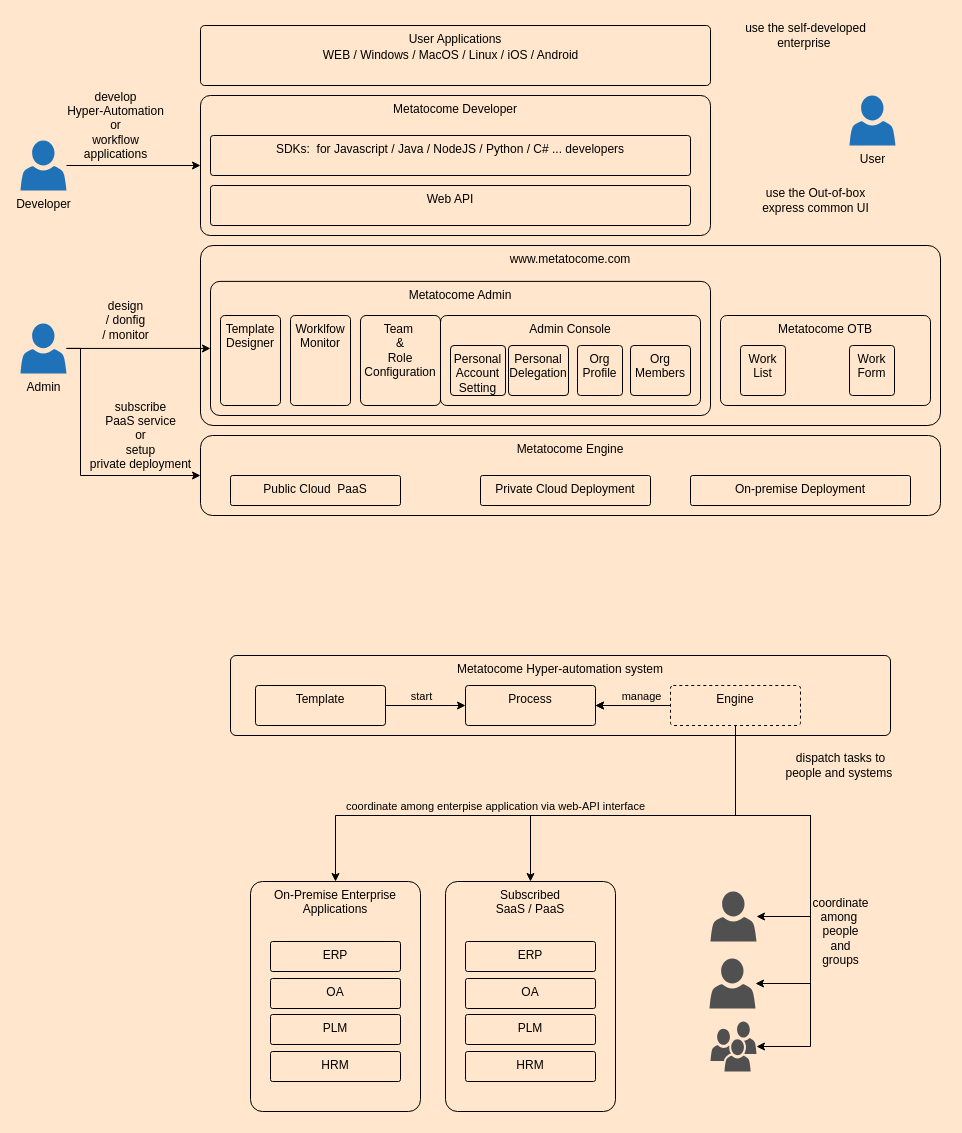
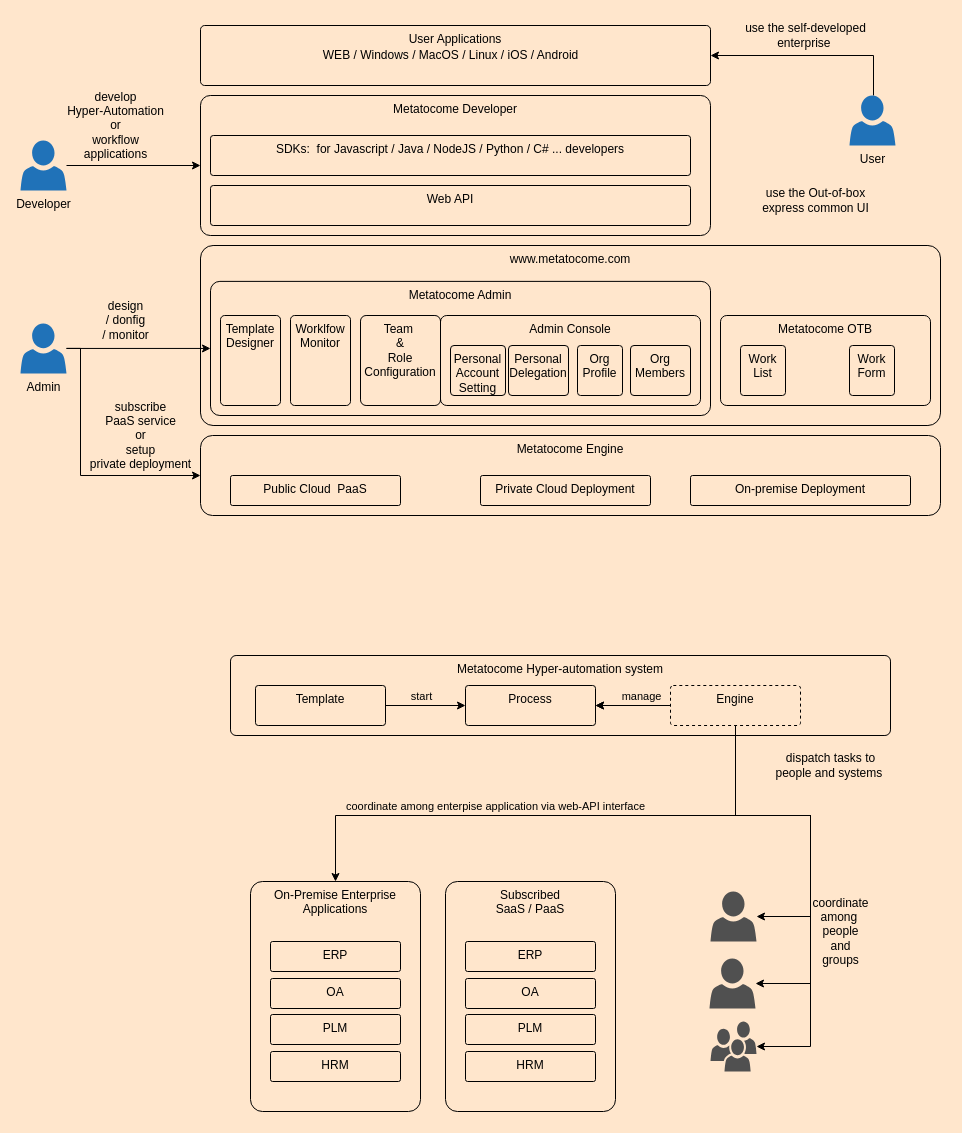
  <mxCell id="0" />
  <mxCell id="1" parent="0" />
  <mxCell id="2" value="www.metatocome.com" style="rounded=1;whiteSpace=wrap;html=1;align=center;horizontal=1;verticalAlign=top;arcSize=7;fillColor=none;" parent="1" vertex="1"><mxGeometry x="200" y="245" width="740" height="180" as="geometry" /></mxCell>
  <mxCell id="3" value="Metatocome Engine" style="rounded=1;whiteSpace=wrap;html=1;align=center;verticalAlign=top;fillColor=none;" parent="1" vertex="1"><mxGeometry x="200" y="435" width="740" height="80" as="geometry" /></mxCell>
  <mxCell id="4" value="Metatocome Admin" style="rounded=1;whiteSpace=wrap;html=1;align=center;horizontal=1;verticalAlign=top;arcSize=7;fillColor=none;" parent="1" vertex="1"><mxGeometry x="210" y="280.88" width="500" height="134.12" as="geometry" /></mxCell>
  <mxCell id="5" value="Admin&amp;nbsp;Console" style="rounded=1;whiteSpace=wrap;html=1;align=center;horizontal=1;verticalAlign=top;arcSize=7;fillColor=none;" parent="1" vertex="1"><mxGeometry x="440" y="315" width="260" height="90" as="geometry" /></mxCell>
  <mxCell id="6" value="Template&lt;br&gt;Designer" style="rounded=1;whiteSpace=wrap;html=1;align=center;horizontal=1;verticalAlign=top;arcSize=7;fillColor=none;" parent="1" vertex="1"><mxGeometry x="220" y="315" width="60" height="90" as="geometry" /></mxCell>
  <mxCell id="7" value="Metatocome OTB" style="rounded=1;whiteSpace=wrap;html=1;align=center;horizontal=1;verticalAlign=top;arcSize=7;fillColor=none;" parent="1" vertex="1"><mxGeometry x="720" y="315" width="210" height="90" as="geometry" /></mxCell>
  <mxCell id="8" value="Work&lt;br&gt;List" style="rounded=1;whiteSpace=wrap;html=1;align=center;horizontal=1;verticalAlign=top;arcSize=7;fillColor=none;" parent="1" vertex="1"><mxGeometry x="740" y="345" width="45" height="50" as="geometry" /></mxCell>
  <mxCell id="9" value="Work&lt;br&gt;Form" style="rounded=1;whiteSpace=wrap;html=1;align=center;horizontal=1;verticalAlign=top;arcSize=7;fillColor=none;" parent="1" vertex="1"><mxGeometry x="849" y="345" width="45" height="50" as="geometry" /></mxCell>
  <mxCell id="10" value="Worklfow&lt;br&gt;Monitor" style="rounded=1;whiteSpace=wrap;html=1;align=center;horizontal=1;verticalAlign=top;arcSize=7;fillColor=none;" parent="1" vertex="1"><mxGeometry x="290" y="315" width="60" height="90" as="geometry" /></mxCell>
  <mxCell id="11" value="Team&amp;nbsp;&lt;br&gt;&amp;amp;&lt;br&gt;Role&lt;br&gt;Configuration" style="rounded=1;whiteSpace=wrap;html=1;align=center;horizontal=1;verticalAlign=top;arcSize=7;fillColor=none;" parent="1" vertex="1"><mxGeometry x="360" y="315" width="80" height="90" as="geometry" /></mxCell>
  <mxCell id="12" value="Org&lt;br&gt;Profile" style="rounded=1;whiteSpace=wrap;html=1;align=center;horizontal=1;verticalAlign=top;arcSize=7;fillColor=none;" parent="1" vertex="1"><mxGeometry x="577" y="345" width="45" height="50" as="geometry" /></mxCell>
  <mxCell id="13" value="Personal&lt;br&gt;Account&lt;br&gt;Setting" style="rounded=1;whiteSpace=wrap;html=1;align=center;horizontal=1;verticalAlign=top;arcSize=7;fillColor=none;" parent="1" vertex="1"><mxGeometry x="450" y="345" width="55" height="50" as="geometry" /></mxCell>
  <mxCell id="14" value="Org&lt;br&gt;Members" style="rounded=1;whiteSpace=wrap;html=1;align=center;horizontal=1;verticalAlign=top;arcSize=7;fillColor=none;" parent="1" vertex="1"><mxGeometry x="630" y="345" width="60" height="50" as="geometry" /></mxCell>
  <mxCell id="15" value="Personal&lt;br&gt;Delegation" style="rounded=1;whiteSpace=wrap;html=1;align=center;horizontal=1;verticalAlign=top;arcSize=7;fillColor=none;" parent="1" vertex="1"><mxGeometry x="508" y="345" width="60" height="50" as="geometry" /></mxCell>
  <mxCell id="16" value="Metatocome Developer" style="rounded=1;whiteSpace=wrap;html=1;align=center;horizontal=1;verticalAlign=top;arcSize=7;fillColor=none;" parent="1" vertex="1"><mxGeometry x="200" y="95" width="510" height="140" as="geometry" /></mxCell>
  <mxCell id="17" value="Web API" style="rounded=1;whiteSpace=wrap;html=1;align=center;horizontal=1;verticalAlign=top;arcSize=7;fillColor=none;" parent="1" vertex="1"><mxGeometry x="210" y="185" width="480" height="40" as="geometry" /></mxCell>
  <mxCell id="18" value="User Applications" style="rounded=1;whiteSpace=wrap;html=1;align=center;horizontal=1;verticalAlign=top;arcSize=7;fillColor=none;" parent="1" vertex="1"><mxGeometry x="200" y="25" width="510" height="60" as="geometry" /></mxCell>
+ <mxCell id="19" style="edgeStyle=orthogonalEdgeStyle;rounded=0;orthogonalLoop=1;jettySize=auto;html=1;entryX=1;entryY=0.5;entryDx=0;entryDy=0;" parent="1" source="20" target="18" edge="1"><mxGeometry relative="1" as="geometry"><Array as="points"><mxPoint x="873" y="55" /></Array></mxGeometry></mxCell>
  <mxCell id="20" value="User" style="pointerEvents=1;shadow=0;dashed=0;html=1;strokeColor=none;labelPosition=center;verticalLabelPosition=bottom;verticalAlign=top;outlineConnect=0;align=center;shape=mxgraph.office.users.user;fillColor=#2072B8;" parent="1" vertex="1"><mxGeometry x="849" y="95" width="46" height="50" as="geometry" /></mxCell>
  <mxCell id="21" value="WEB / Windows / MacOS / Linux / iOS / Android" style="text;html=1;align=center;verticalAlign=middle;resizable=0;points=[];autosize=1;strokeColor=none;" parent="1" vertex="1"><mxGeometry x="315" y="45" width="270" height="20" as="geometry" /></mxCell>
  <mxCell id="22" value="SDKs:&amp;nbsp; for Javascript / Java / NodeJS / Python / C# ... developers" style="rounded=1;whiteSpace=wrap;html=1;align=center;horizontal=1;verticalAlign=top;arcSize=7;fillColor=none;" parent="1" vertex="1"><mxGeometry x="210" y="135" width="480" height="40" as="geometry" /></mxCell>
  <mxCell id="23" value="Public Cloud&amp;nbsp; PaaS" style="rounded=1;whiteSpace=wrap;html=1;align=center;horizontal=1;verticalAlign=top;arcSize=7;fillColor=none;" parent="1" vertex="1"><mxGeometry x="230" y="475" width="170" height="30" as="geometry" /></mxCell>
  <mxCell id="24" value="On-premise Deployment" style="rounded=1;whiteSpace=wrap;html=1;align=center;horizontal=1;verticalAlign=top;arcSize=7;fillColor=none;" parent="1" vertex="1"><mxGeometry x="690" y="475" width="220" height="30" as="geometry" /></mxCell>
  <mxCell id="25" value="Private Cloud Deployment" style="rounded=1;whiteSpace=wrap;html=1;align=center;horizontal=1;verticalAlign=top;arcSize=7;fillColor=none;" parent="1" vertex="1"><mxGeometry x="480" y="475" width="170" height="30" as="geometry" /></mxCell>
  <mxCell id="26" value="use the self-developed&lt;br&gt;enterprise&amp;nbsp;" style="text;html=1;align=center;verticalAlign=middle;resizable=0;points=[];autosize=1;strokeColor=none;" parent="1" vertex="1"><mxGeometry x="735" y="20" width="140" height="30" as="geometry" /></mxCell>
  <mxCell id="27" value="use the Out-of-box&lt;br&gt;express common UI" style="text;html=1;align=center;verticalAlign=middle;resizable=0;points=[];autosize=1;strokeColor=none;" parent="1" vertex="1"><mxGeometry x="755" y="185" width="120" height="30" as="geometry" /></mxCell>
  <mxCell id="28" style="edgeStyle=orthogonalEdgeStyle;rounded=0;orthogonalLoop=1;jettySize=auto;html=1;entryX=0;entryY=0.5;entryDx=0;entryDy=0;" parent="1" source="29" target="16" edge="1"><mxGeometry relative="1" as="geometry" /></mxCell>
  <mxCell id="29" value="Developer" style="pointerEvents=1;shadow=0;dashed=0;html=1;strokeColor=none;labelPosition=center;verticalLabelPosition=bottom;verticalAlign=top;outlineConnect=0;align=center;shape=mxgraph.office.users.user;fillColor=#2072B8;" parent="1" vertex="1"><mxGeometry x="20" y="140" width="46" height="50" as="geometry" /></mxCell>
  <mxCell id="30" value="develop&lt;br&gt;Hyper-Automation&lt;br&gt;or&lt;br&gt;workflow&lt;br&gt;applications" style="text;html=1;align=center;verticalAlign=middle;resizable=0;points=[];autosize=1;strokeColor=none;" parent="1" vertex="1"><mxGeometry x="60" y="85" width="110" height="80" as="geometry" /></mxCell>
  <mxCell id="31" style="edgeStyle=orthogonalEdgeStyle;rounded=0;orthogonalLoop=1;jettySize=auto;html=1;entryX=0;entryY=0.5;entryDx=0;entryDy=0;" parent="1" source="33" target="4" edge="1"><mxGeometry relative="1" as="geometry" /></mxCell>
  <mxCell id="32" style="edgeStyle=orthogonalEdgeStyle;rounded=0;orthogonalLoop=1;jettySize=auto;html=1;entryX=0;entryY=0.5;entryDx=0;entryDy=0;" parent="1" source="33" target="3" edge="1"><mxGeometry relative="1" as="geometry"><Array as="points"><mxPoint x="80" y="348" /><mxPoint x="80" y="475" /></Array></mxGeometry></mxCell>
  <mxCell id="33" value="Admin" style="pointerEvents=1;shadow=0;dashed=0;html=1;strokeColor=none;labelPosition=center;verticalLabelPosition=bottom;verticalAlign=top;outlineConnect=0;align=center;shape=mxgraph.office.users.user;fillColor=#2072B8;" parent="1" vertex="1"><mxGeometry x="20" y="322.94" width="46" height="50" as="geometry" /></mxCell>
  <mxCell id="34" value="design&lt;br&gt;/ donfig&lt;br&gt;/ monitor" style="text;html=1;align=center;verticalAlign=middle;resizable=0;points=[];autosize=1;strokeColor=none;" parent="1" vertex="1"><mxGeometry x="95" y="295" width="60" height="50" as="geometry" /></mxCell>
  <mxCell id="35" value="subscribe &lt;br&gt;PaaS service&lt;br&gt;or&lt;br&gt;setup&lt;br&gt;private deployment" style="text;html=1;align=center;verticalAlign=middle;resizable=0;points=[];autosize=1;strokeColor=none;" parent="1" vertex="1"><mxGeometry x="80" y="395" width="120" height="80" as="geometry" /></mxCell>
  <mxCell id="36" value="On-Premise Enterprise&lt;br&gt;Applications" style="rounded=1;whiteSpace=wrap;html=1;align=center;horizontal=1;verticalAlign=top;arcSize=7;fillColor=none;" parent="1" vertex="1"><mxGeometry x="250" y="881" width="170" height="230" as="geometry" /></mxCell>
  <mxCell id="37" value="ERP" style="rounded=1;whiteSpace=wrap;html=1;align=center;horizontal=1;verticalAlign=top;arcSize=7;fillColor=none;" parent="1" vertex="1"><mxGeometry x="270" y="941" width="130" height="30" as="geometry" /></mxCell>
  <mxCell id="38" value="OA" style="rounded=1;whiteSpace=wrap;html=1;align=center;horizontal=1;verticalAlign=top;arcSize=7;fillColor=none;" parent="1" vertex="1"><mxGeometry x="270" y="978" width="130" height="30" as="geometry" /></mxCell>
  <mxCell id="39" value="PLM" style="rounded=1;whiteSpace=wrap;html=1;align=center;horizontal=1;verticalAlign=top;arcSize=7;fillColor=none;" parent="1" vertex="1"><mxGeometry x="270" y="1014" width="130" height="30" as="geometry" /></mxCell>
  <mxCell id="40" value="HRM" style="rounded=1;whiteSpace=wrap;html=1;align=center;horizontal=1;verticalAlign=top;arcSize=7;fillColor=none;" parent="1" vertex="1"><mxGeometry x="270" y="1051" width="130" height="30" as="geometry" /></mxCell>
  <mxCell id="41" value="Metatocome Hyper-automation system" style="rounded=1;whiteSpace=wrap;html=1;align=center;horizontal=1;verticalAlign=top;arcSize=7;fillColor=none;" parent="1" vertex="1"><mxGeometry x="230" y="655" width="660" height="80" as="geometry" /></mxCell>
  <mxCell id="42" value="Subscribed &lt;br&gt;SaaS / PaaS" style="rounded=1;whiteSpace=wrap;html=1;align=center;horizontal=1;verticalAlign=top;arcSize=7;fillColor=none;" parent="1" vertex="1"><mxGeometry x="445" y="881" width="170" height="230" as="geometry" /></mxCell>
  <mxCell id="43" value="ERP" style="rounded=1;whiteSpace=wrap;html=1;align=center;horizontal=1;verticalAlign=top;arcSize=7;fillColor=none;" parent="1" vertex="1"><mxGeometry x="465" y="941" width="130" height="30" as="geometry" /></mxCell>
  <mxCell id="44" value="OA" style="rounded=1;whiteSpace=wrap;html=1;align=center;horizontal=1;verticalAlign=top;arcSize=7;fillColor=none;" parent="1" vertex="1"><mxGeometry x="465" y="978" width="130" height="30" as="geometry" /></mxCell>
  <mxCell id="45" value="PLM" style="rounded=1;whiteSpace=wrap;html=1;align=center;horizontal=1;verticalAlign=top;arcSize=7;fillColor=none;" parent="1" vertex="1"><mxGeometry x="465" y="1014" width="130" height="30" as="geometry" /></mxCell>
  <mxCell id="46" value="HRM" style="rounded=1;whiteSpace=wrap;html=1;align=center;horizontal=1;verticalAlign=top;arcSize=7;fillColor=none;" parent="1" vertex="1"><mxGeometry x="465" y="1051" width="130" height="30" as="geometry" /></mxCell>
  <mxCell id="47" value="" style="pointerEvents=1;shadow=0;dashed=0;html=1;strokeColor=none;fillColor=#505050;labelPosition=center;verticalLabelPosition=bottom;verticalAlign=top;outlineConnect=0;align=center;shape=mxgraph.office.users.user;" parent="1" vertex="1"><mxGeometry x="710" y="891" width="46" height="50" as="geometry" /></mxCell>
  <mxCell id="48" value="" style="pointerEvents=1;shadow=0;dashed=0;html=1;strokeColor=none;fillColor=#505050;labelPosition=center;verticalLabelPosition=bottom;verticalAlign=top;outlineConnect=0;align=center;shape=mxgraph.office.users.user;" parent="1" vertex="1"><mxGeometry x="709" y="958" width="46" height="50" as="geometry" /></mxCell>
  <mxCell id="49" style="edgeStyle=orthogonalEdgeStyle;rounded=0;orthogonalLoop=1;jettySize=auto;html=1;" parent="1" source="51" target="52" edge="1"><mxGeometry relative="1" as="geometry" /></mxCell>
  <mxCell id="50" value="start" style="edgeLabel;html=1;align=center;verticalAlign=middle;resizable=0;points=[];labelBackgroundColor=none;" parent="49" vertex="1" connectable="0"><mxGeometry x="-0.275" y="4" relative="1" as="geometry"><mxPoint x="6" y="-6" as="offset" /></mxGeometry></mxCell>
  <mxCell id="51" value="Template" style="rounded=1;whiteSpace=wrap;html=1;align=center;horizontal=1;verticalAlign=top;arcSize=7;fillColor=none;" parent="1" vertex="1"><mxGeometry x="255" y="685" width="130" height="40" as="geometry" /></mxCell>
  <mxCell id="52" value="Process" style="rounded=1;whiteSpace=wrap;html=1;align=center;horizontal=1;verticalAlign=top;arcSize=7;fillColor=none;" parent="1" vertex="1"><mxGeometry x="465" y="685" width="130" height="40" as="geometry" /></mxCell>
  <mxCell id="53" style="edgeStyle=orthogonalEdgeStyle;rounded=0;orthogonalLoop=1;jettySize=auto;html=1;entryX=1;entryY=0.5;entryDx=0;entryDy=0;" parent="1" source="62" target="52" edge="1"><mxGeometry relative="1" as="geometry" /></mxCell>
  <mxCell id="54" value="manage" style="edgeLabel;html=1;align=center;verticalAlign=middle;resizable=0;points=[];labelBackgroundColor=none;" parent="53" vertex="1" connectable="0"><mxGeometry x="-0.2" relative="1" as="geometry"><mxPoint y="-10" as="offset" /></mxGeometry></mxCell>
  <mxCell id="55" style="edgeStyle=orthogonalEdgeStyle;rounded=0;orthogonalLoop=1;jettySize=auto;html=1;entryX=0.5;entryY=0;entryDx=0;entryDy=0;" parent="1" source="62" target="36" edge="1"><mxGeometry relative="1" as="geometry"><Array as="points"><mxPoint x="735" y="815" /><mxPoint x="335" y="815" /></Array></mxGeometry></mxCell>
  <mxCell id="56" value="coordinate among enterpise application via web-API interface" style="edgeLabel;html=1;align=center;verticalAlign=middle;resizable=0;points=[];labelBackgroundColor=none;" parent="55" vertex="1" connectable="0"><mxGeometry x="0.43" y="-3" relative="1" as="geometry"><mxPoint x="67" y="-7" as="offset" /></mxGeometry></mxCell>
- <mxCell id="57" style="edgeStyle=orthogonalEdgeStyle;rounded=0;orthogonalLoop=1;jettySize=auto;html=1;entryX=0.5;entryY=0;entryDx=0;entryDy=0;" parent="1" source="62" target="42" edge="1"><mxGeometry relative="1" as="geometry"><Array as="points"><mxPoint x="735" y="815" /><mxPoint x="530" y="815" /></Array></mxGeometry></mxCell>
  <mxCell id="58" style="edgeStyle=orthogonalEdgeStyle;rounded=0;orthogonalLoop=1;jettySize=auto;html=1;" parent="1" source="62" target="47" edge="1"><mxGeometry relative="1" as="geometry"><Array as="points"><mxPoint x="735" y="815" /><mxPoint x="810" y="815" /><mxPoint x="810" y="916" /></Array></mxGeometry></mxCell>
  <mxCell id="59" style="edgeStyle=orthogonalEdgeStyle;rounded=0;orthogonalLoop=1;jettySize=auto;html=1;" parent="1" source="62" target="48" edge="1"><mxGeometry relative="1" as="geometry"><Array as="points"><mxPoint x="735" y="815" /><mxPoint x="810" y="815" /><mxPoint x="810" y="983" /></Array></mxGeometry></mxCell>
  <mxCell id="60" style="edgeStyle=orthogonalEdgeStyle;rounded=0;orthogonalLoop=1;jettySize=auto;html=1;" parent="1" source="62" target="63" edge="1"><mxGeometry relative="1" as="geometry"><Array as="points"><mxPoint x="735" y="815" /><mxPoint x="810" y="815" /><mxPoint x="810" y="1046" /></Array></mxGeometry></mxCell>
  <mxCell id="61" value="" style="edgeStyle=orthogonalEdgeStyle;rounded=0;orthogonalLoop=1;jettySize=auto;html=1;" parent="1" source="62" target="52" edge="1"><mxGeometry relative="1" as="geometry" /></mxCell>
  <mxCell id="62" value="Engine" style="rounded=1;whiteSpace=wrap;html=1;align=center;horizontal=1;verticalAlign=top;arcSize=7;fillColor=none;dashed=1;" parent="1" vertex="1"><mxGeometry x="670" y="685" width="130" height="40" as="geometry" /></mxCell>
  <mxCell id="63" value="" style="pointerEvents=1;shadow=0;dashed=0;html=1;strokeColor=none;fillColor=#505050;labelPosition=center;verticalLabelPosition=bottom;verticalAlign=top;outlineConnect=0;align=center;shape=mxgraph.office.users.users;" parent="1" vertex="1"><mxGeometry x="710" y="1021" width="46" height="50" as="geometry" /></mxCell>
  <mxCell id="64" value="coordinate&lt;br&gt;among&amp;nbsp;&lt;br&gt;people&lt;br&gt;and&lt;br&gt;groups" style="text;html=1;align=center;verticalAlign=middle;resizable=0;points=[];autosize=1;strokeColor=none;" parent="1" vertex="1"><mxGeometry x="805" y="891" width="70" height="80" as="geometry" /></mxCell>
- <mxCell id="65" value="dispatch tasks to &lt;br&gt;people and systems&amp;nbsp;" style="text;html=1;align=center;verticalAlign=middle;resizable=0;points=[];autosize=1;strokeColor=none;" parent="1" vertex="1"><mxGeometry x="775" y="750" width="130" height="30" as="geometry" /></mxCell>
+ <mxCell id="65" value="dispatch tasks to &lt;br&gt;people and systems&amp;nbsp;" style="text;html=1;align=center;verticalAlign=middle;resizable=0;points=[];autosize=1;strokeColor=none;" parent="1" vertex="1"><mxGeometry x="765" y="750" width="130" height="30" as="geometry" /></mxCell>
